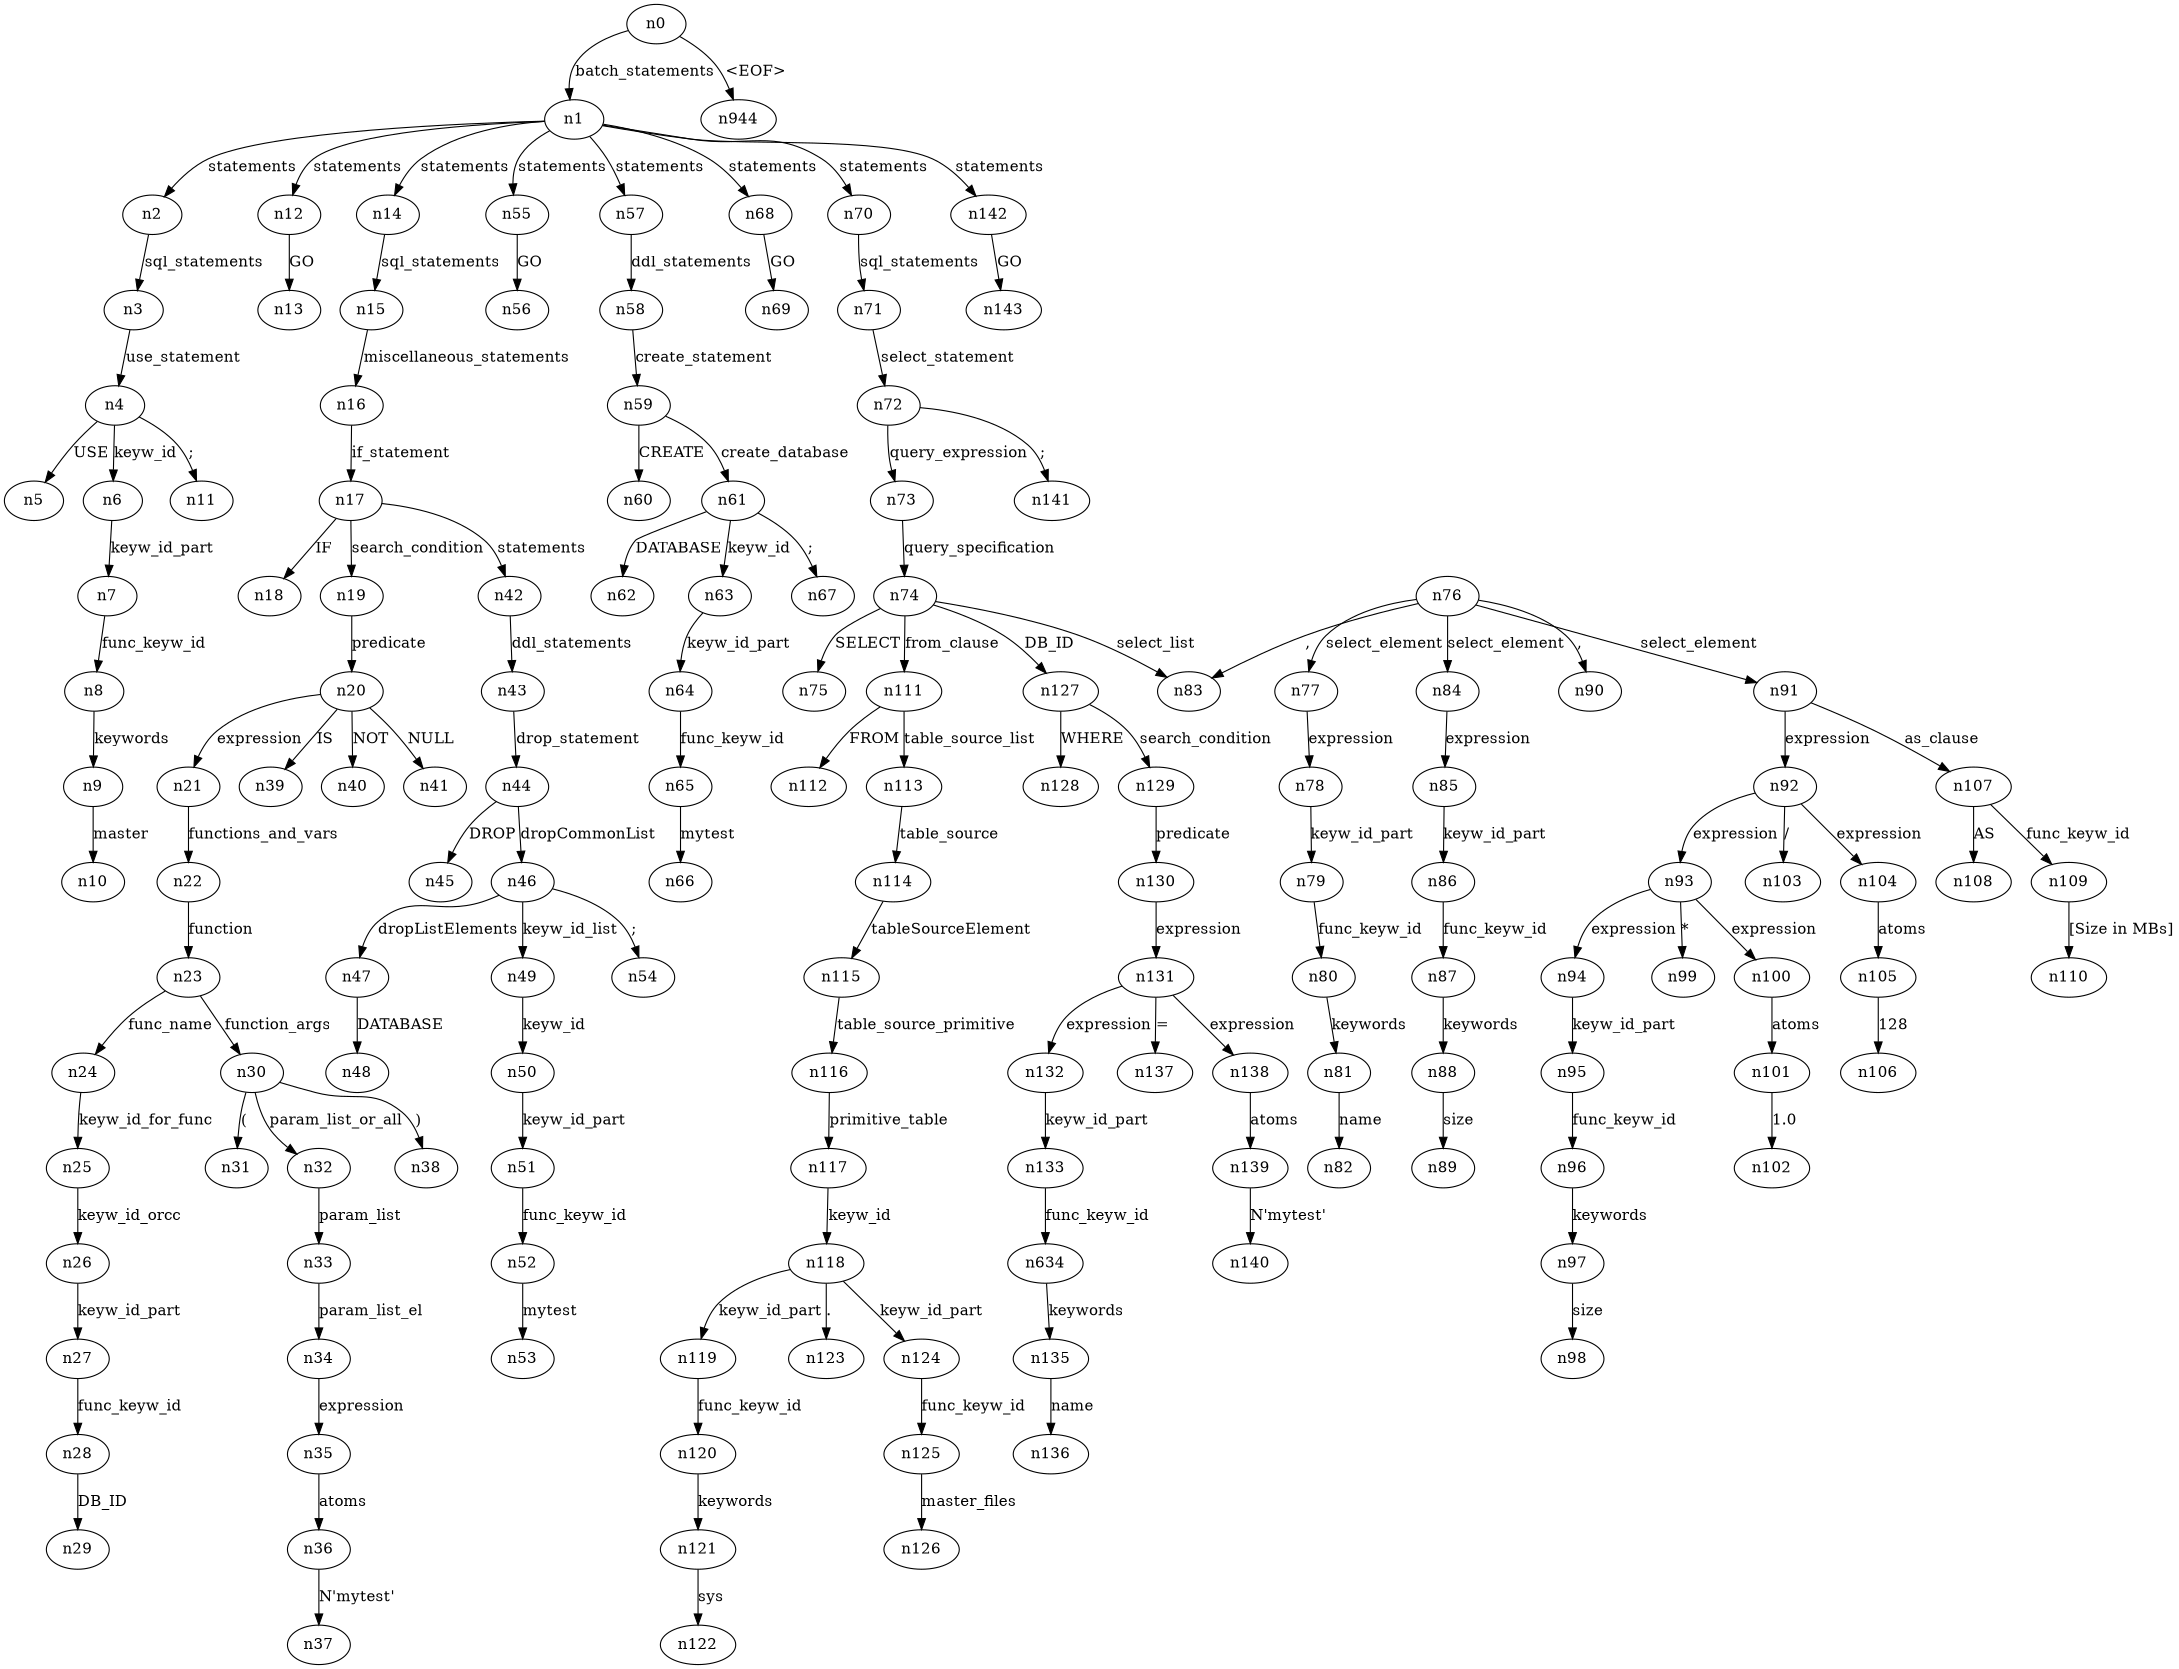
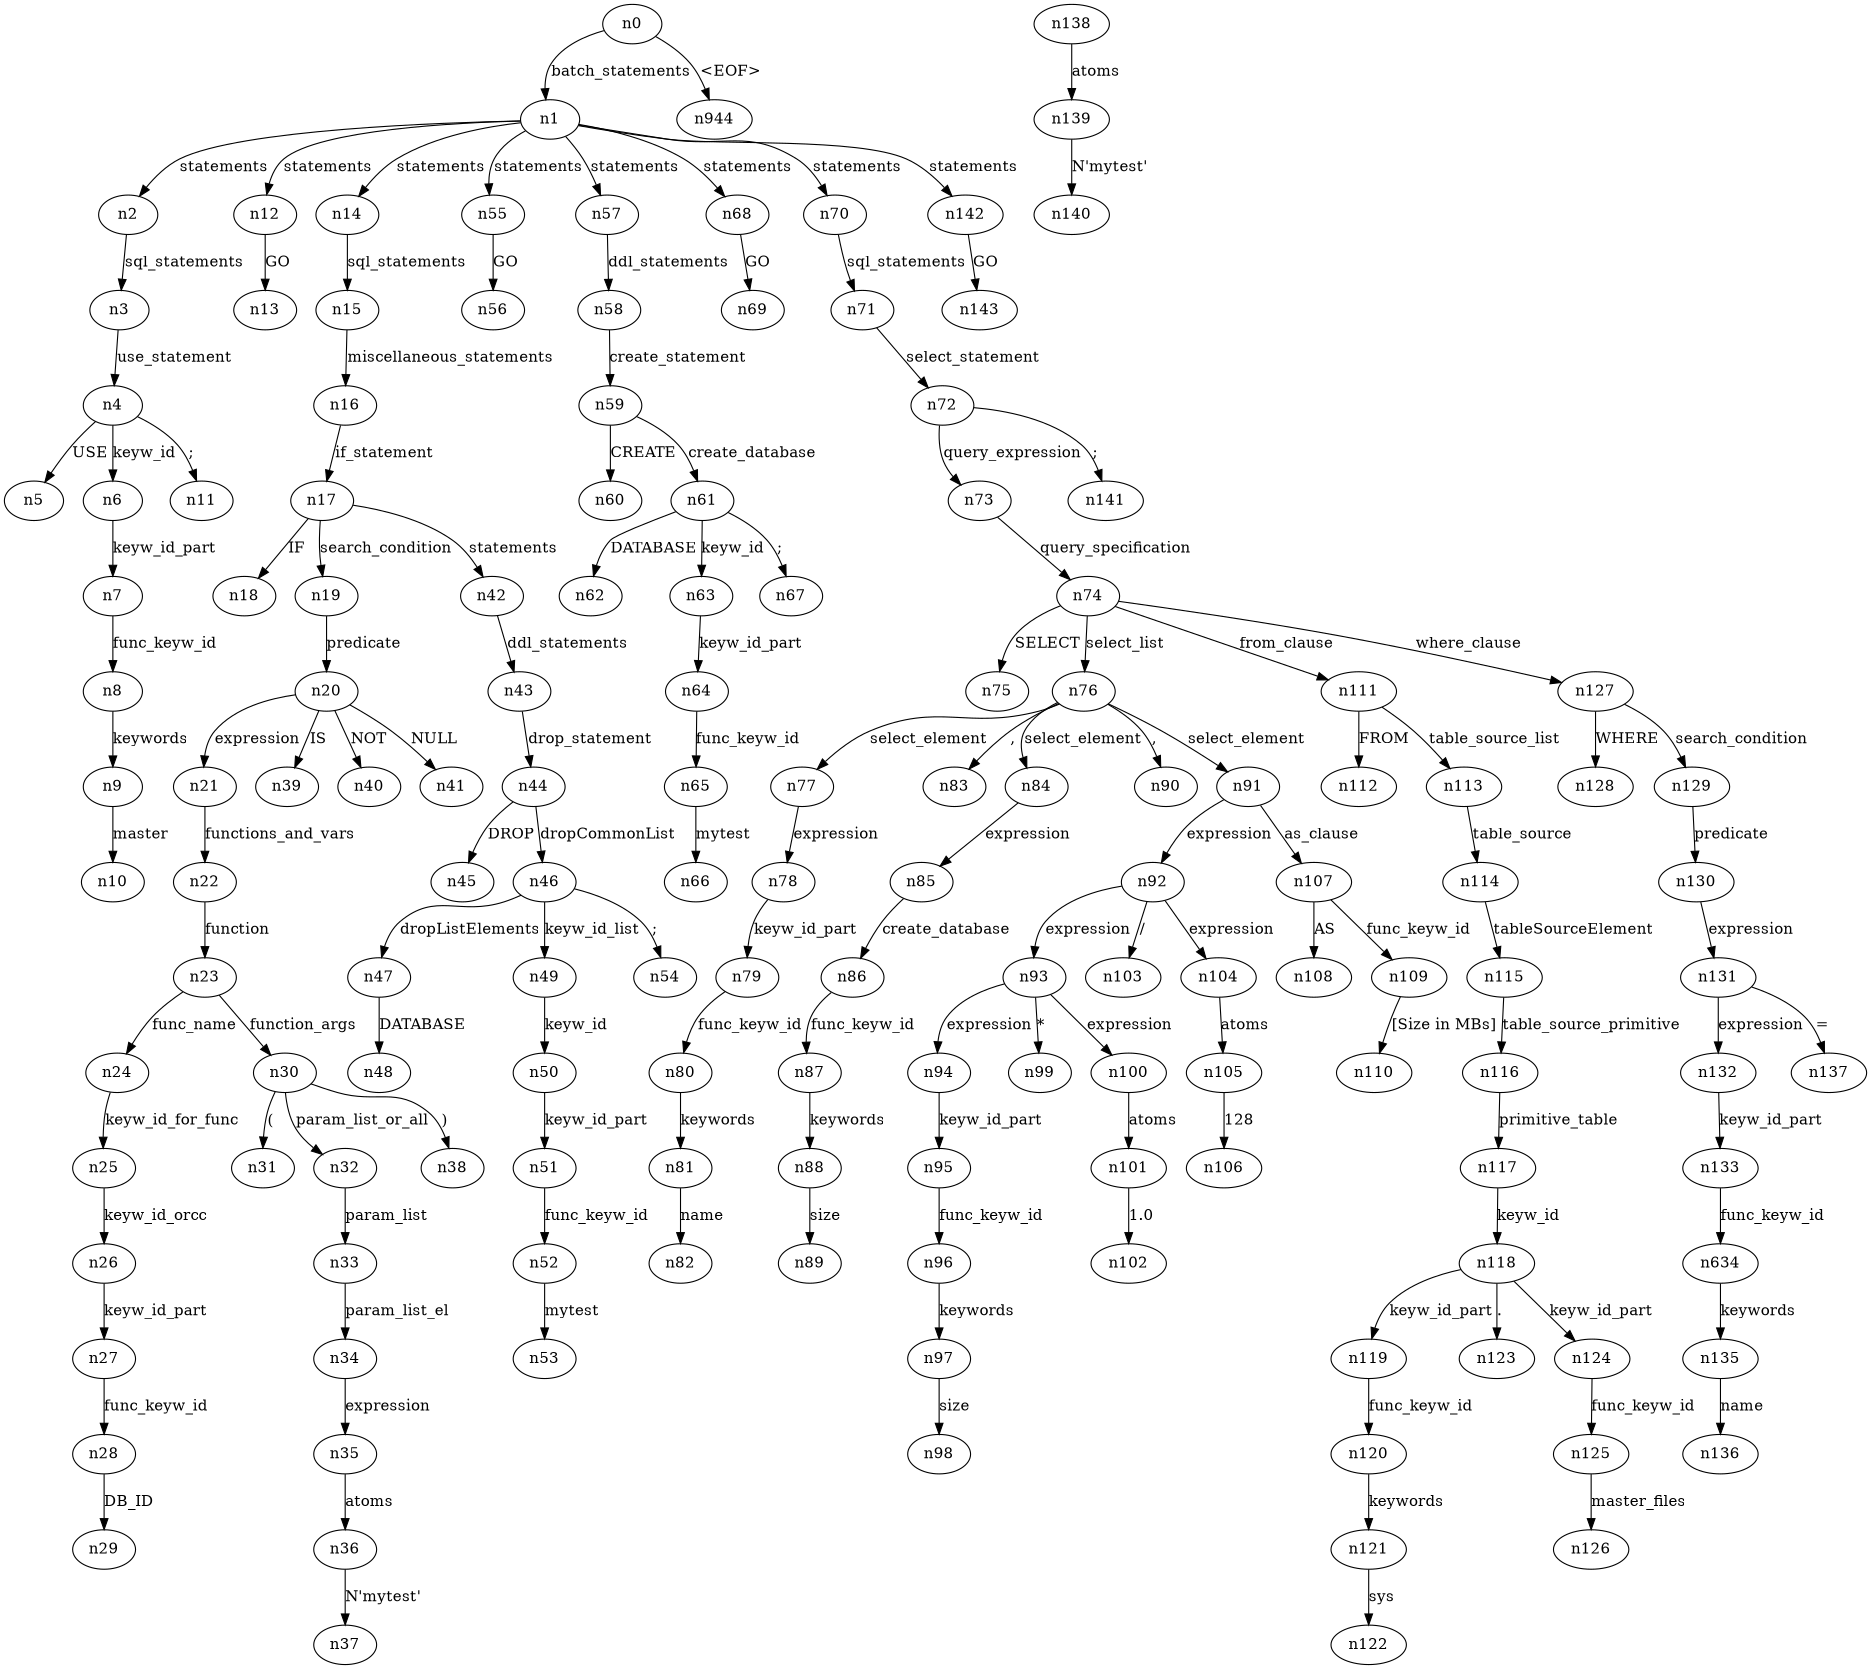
  digraph {
    n0
    n1
    n144 [label=n944]
    n2
    n12
    n14
    n55
    n57
    n68
    n70
    n142
    n3
    n13
    n15
    n56
    n58
    n69
    n71
    n143
    n4
    n5
    n6
    n11
    n7
    n8
    n9
    n10
    n16
    n17
    n18
    n19
    n42
    n20
    n43
    n21
    n39
    n40
    n41
    n22
    n23
    n24
    n30
    n25
    n31
    n32
    n38
    n26
    n27
    n28
    n29
    n33
    n34
    n35
    n36
    n37
    n44
    n45
    n46
    n47
    n49
    n54
    n48
    n50
    n51
    n52
    n53
    n59
    n60
    n61
    n62
    n63
    n67
    n64
    n65
    n66
    n72
    n73
    n141
    n74
    n75
    n76
    n111
    n127
    n77
    n83
    n84
    n90
    n91
    n112
    n113
    n128
    n129
    n78
    n85
    n92
    n107
    n79
    n80
    n81
    n82
    n86
    n87
    n88
    n89
    n93
    n103
    n104
    n108
    n109
    n94
    n99
    n100
    n105
    n95
    n101
    n96
    n97
    n98
    n102
    n106
    n110
    n114
    n115
    n116
    n117
    n118
    n119
    n123
    n124
    n120
    n125
    n121
    n122
    n126
    n130
    n131
    n132
    n137
    n138
    n133
    n139
    n134 [label=n634]
    n135
    n136
    n140
    n0 -> n1 [label=batch_statements]
    n0 -> n144 [label="<EOF>"]
    n1 -> n2 [label=statements]
    n1 -> n12 [label=statements]
    n1 -> n14 [label=statements]
    n1 -> n55 [label=statements]
    n1 -> n57 [label=statements]
    n1 -> n68 [label=statements]
    n1 -> n70 [label=statements]
    n1 -> n142 [label=statements]
    n2 -> n3 [label=sql_statements]
    n12 -> n13 [label=GO]
    n14 -> n15 [label=sql_statements]
    n55 -> n56 [label=GO]
    n57 -> n58 [label=ddl_statements]
    n68 -> n69 [label=GO]
    n70 -> n71 [label=sql_statements]
    n142 -> n143 [label=GO]
    n3 -> n4 [label=use_statement]
    n15 -> n16 [label=miscellaneous_statements]
    n58 -> n59 [label=create_statement]
    n71 -> n72 [label=select_statement]
    n4 -> n5 [label=USE]
    n4 -> n6 [label=keyw_id]
    n4 -> n11 [label=";"]
    n6 -> n7 [label=keyw_id_part]
    n7 -> n8 [label=func_keyw_id]
    n8 -> n9 [label=keywords]
    n9 -> n10 [label=master]
    n16 -> n17 [label=if_statement]
    n17 -> n18 [label=IF]
    n17 -> n19 [label=search_condition]
    n17 -> n42 [label=statements]
    n19 -> n20 [label=predicate]
    n42 -> n43 [label=ddl_statements]
    n20 -> n21 [label=expression]
    n20 -> n39 [label=IS]
    n20 -> n40 [label=NOT]
    n20 -> n41 [label=NULL]
    n43 -> n44 [label=drop_statement]
    n21 -> n22 [label=functions_and_vars]
    n22 -> n23 [label=function]
    n23 -> n24 [label=func_name]
    n23 -> n30 [label=function_args]
    n24 -> n25 [label=keyw_id_for_func]
    n30 -> n31 [label="("]
    n30 -> n32 [label=param_list_or_all]
    n30 -> n38 [label=")"]
    n25 -> n26 [label=keyw_id_orcc]
    n32 -> n33 [label=param_list]
    n26 -> n27 [label=keyw_id_part]
    n27 -> n28 [label=func_keyw_id]
    n28 -> n29 [label=DB_ID]
    n33 -> n34 [label=param_list_el]
    n34 -> n35 [label=expression]
    n35 -> n36 [label=atoms]
    n36 -> n37 [label="N'mytest'"]
    n44 -> n45 [label=DROP]
    n44 -> n46 [label=dropCommonList]
    n46 -> n47 [label=dropListElements]
    n46 -> n49 [label=keyw_id_list]
    n46 -> n54 [label=";"]
    n47 -> n48 [label=DATABASE]
    n49 -> n50 [label=keyw_id]
    n50 -> n51 [label=keyw_id_part]
    n51 -> n52 [label=func_keyw_id]
    n52 -> n53 [label=mytest]
    n59 -> n60 [label=CREATE]
    n59 -> n61 [label=create_database]
    n61 -> n62 [label=DATABASE]
    n61 -> n63 [label=keyw_id]
    n61 -> n67 [label=";"]
    n63 -> n64 [label=keyw_id_part]
    n64 -> n65 [label=func_keyw_id]
    n65 -> n66 [label=mytest]
    n72 -> n73 [label=query_expression]
    n72 -> n141 [label=";"]
    n73 -> n74 [label=query_specification]
    n74 -> n75 [label=SELECT]
-   n74 -> n83 [label=select_list]
+   n74 -> n76 [label=select_list]
    n74 -> n111 [label=from_clause]
-   n74 -> n127 [label=DB_ID]
+   n74 -> n127 [label=where_clause]
    n76 -> n77 [label=select_element]
    n76 -> n83 [label=","]
    n76 -> n84 [label=select_element]
    n76 -> n90 [label=","]
    n76 -> n91 [label=select_element]
    n111 -> n112 [label=FROM]
    n111 -> n113 [label=table_source_list]
    n127 -> n128 [label=WHERE]
    n127 -> n129 [label=search_condition]
    n77 -> n78 [label=expression]
    n84 -> n85 [label=expression]
    n91 -> n92 [label=expression]
    n91 -> n107 [label=as_clause]
    n113 -> n114 [label=table_source]
    n129 -> n130 [label=predicate]
    n78 -> n79 [label=keyw_id_part]
-   n85 -> n86 [label=keyw_id_part]
+   n85 -> n86 [label=create_database]
    n92 -> n93 [label=expression]
    n92 -> n103 [label="/"]
    n92 -> n104 [label=expression]
    n107 -> n108 [label=AS]
    n107 -> n109 [label=func_keyw_id]
    n79 -> n80 [label=func_keyw_id]
    n80 -> n81 [label=keywords]
    n81 -> n82 [label=name]
    n86 -> n87 [label=func_keyw_id]
    n87 -> n88 [label=keywords]
    n88 -> n89 [label=size]
    n93 -> n94 [label=expression]
    n93 -> n99 [label="*"]
    n93 -> n100 [label=expression]
    n104 -> n105 [label=atoms]
    n109 -> n110 [label="[Size in MBs]"]
    n94 -> n95 [label=keyw_id_part]
    n100 -> n101 [label=atoms]
    n105 -> n106 [label=128]
    n95 -> n96 [label=func_keyw_id]
    n101 -> n102 [label=1.0]
    n96 -> n97 [label=keywords]
    n97 -> n98 [label=size]
    n114 -> n115 [label=tableSourceElement]
    n115 -> n116 [label=table_source_primitive]
    n116 -> n117 [label=primitive_table]
    n117 -> n118 [label=keyw_id]
    n118 -> n119 [label=keyw_id_part]
    n118 -> n123 [label="."]
    n118 -> n124 [label=keyw_id_part]
    n119 -> n120 [label=func_keyw_id]
    n124 -> n125 [label=func_keyw_id]
    n120 -> n121 [label=keywords]
    n125 -> n126 [label=master_files]
    n121 -> n122 [label=sys]
    n130 -> n131 [label=expression]
    n131 -> n132 [label=expression]
    n131 -> n137 [label="="]
-   n131 -> n138 [label=expression]
    n132 -> n133 [label=keyw_id_part]
    n138 -> n139 [label=atoms]
    n133 -> n134 [label=func_keyw_id]
    n139 -> n140 [label="N'mytest'"]
    n134 -> n135 [label=keywords]
    n135 -> n136 [label=name]
  }
